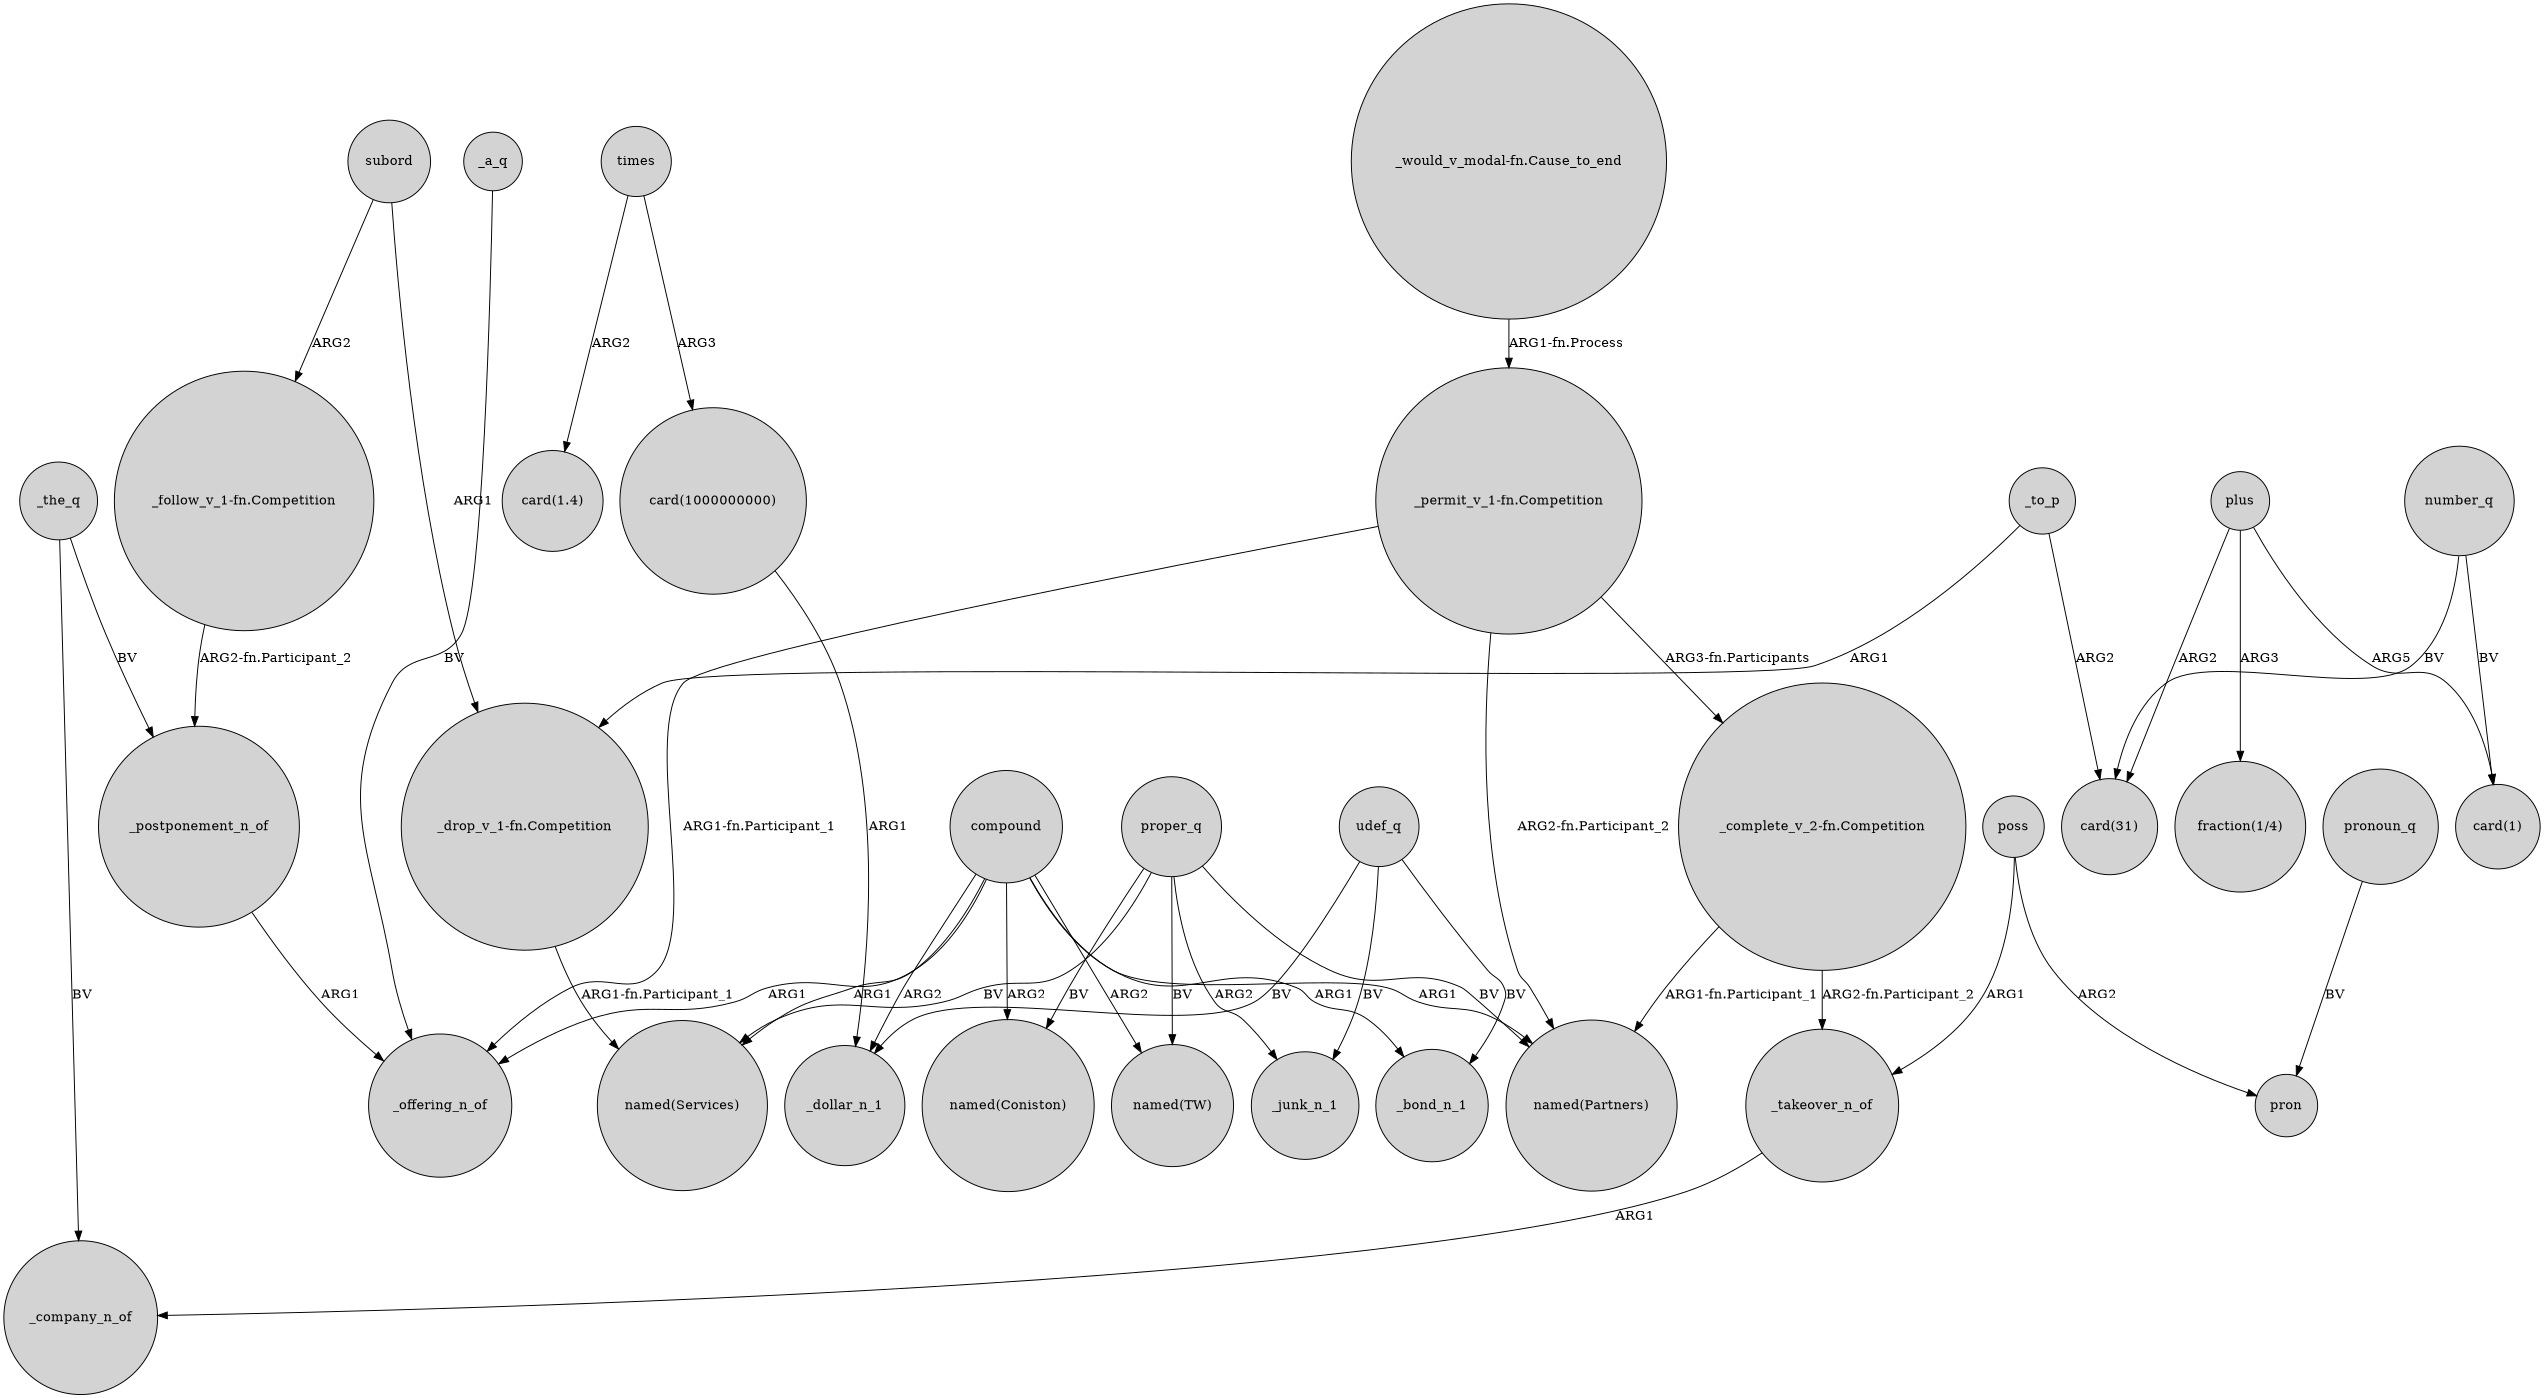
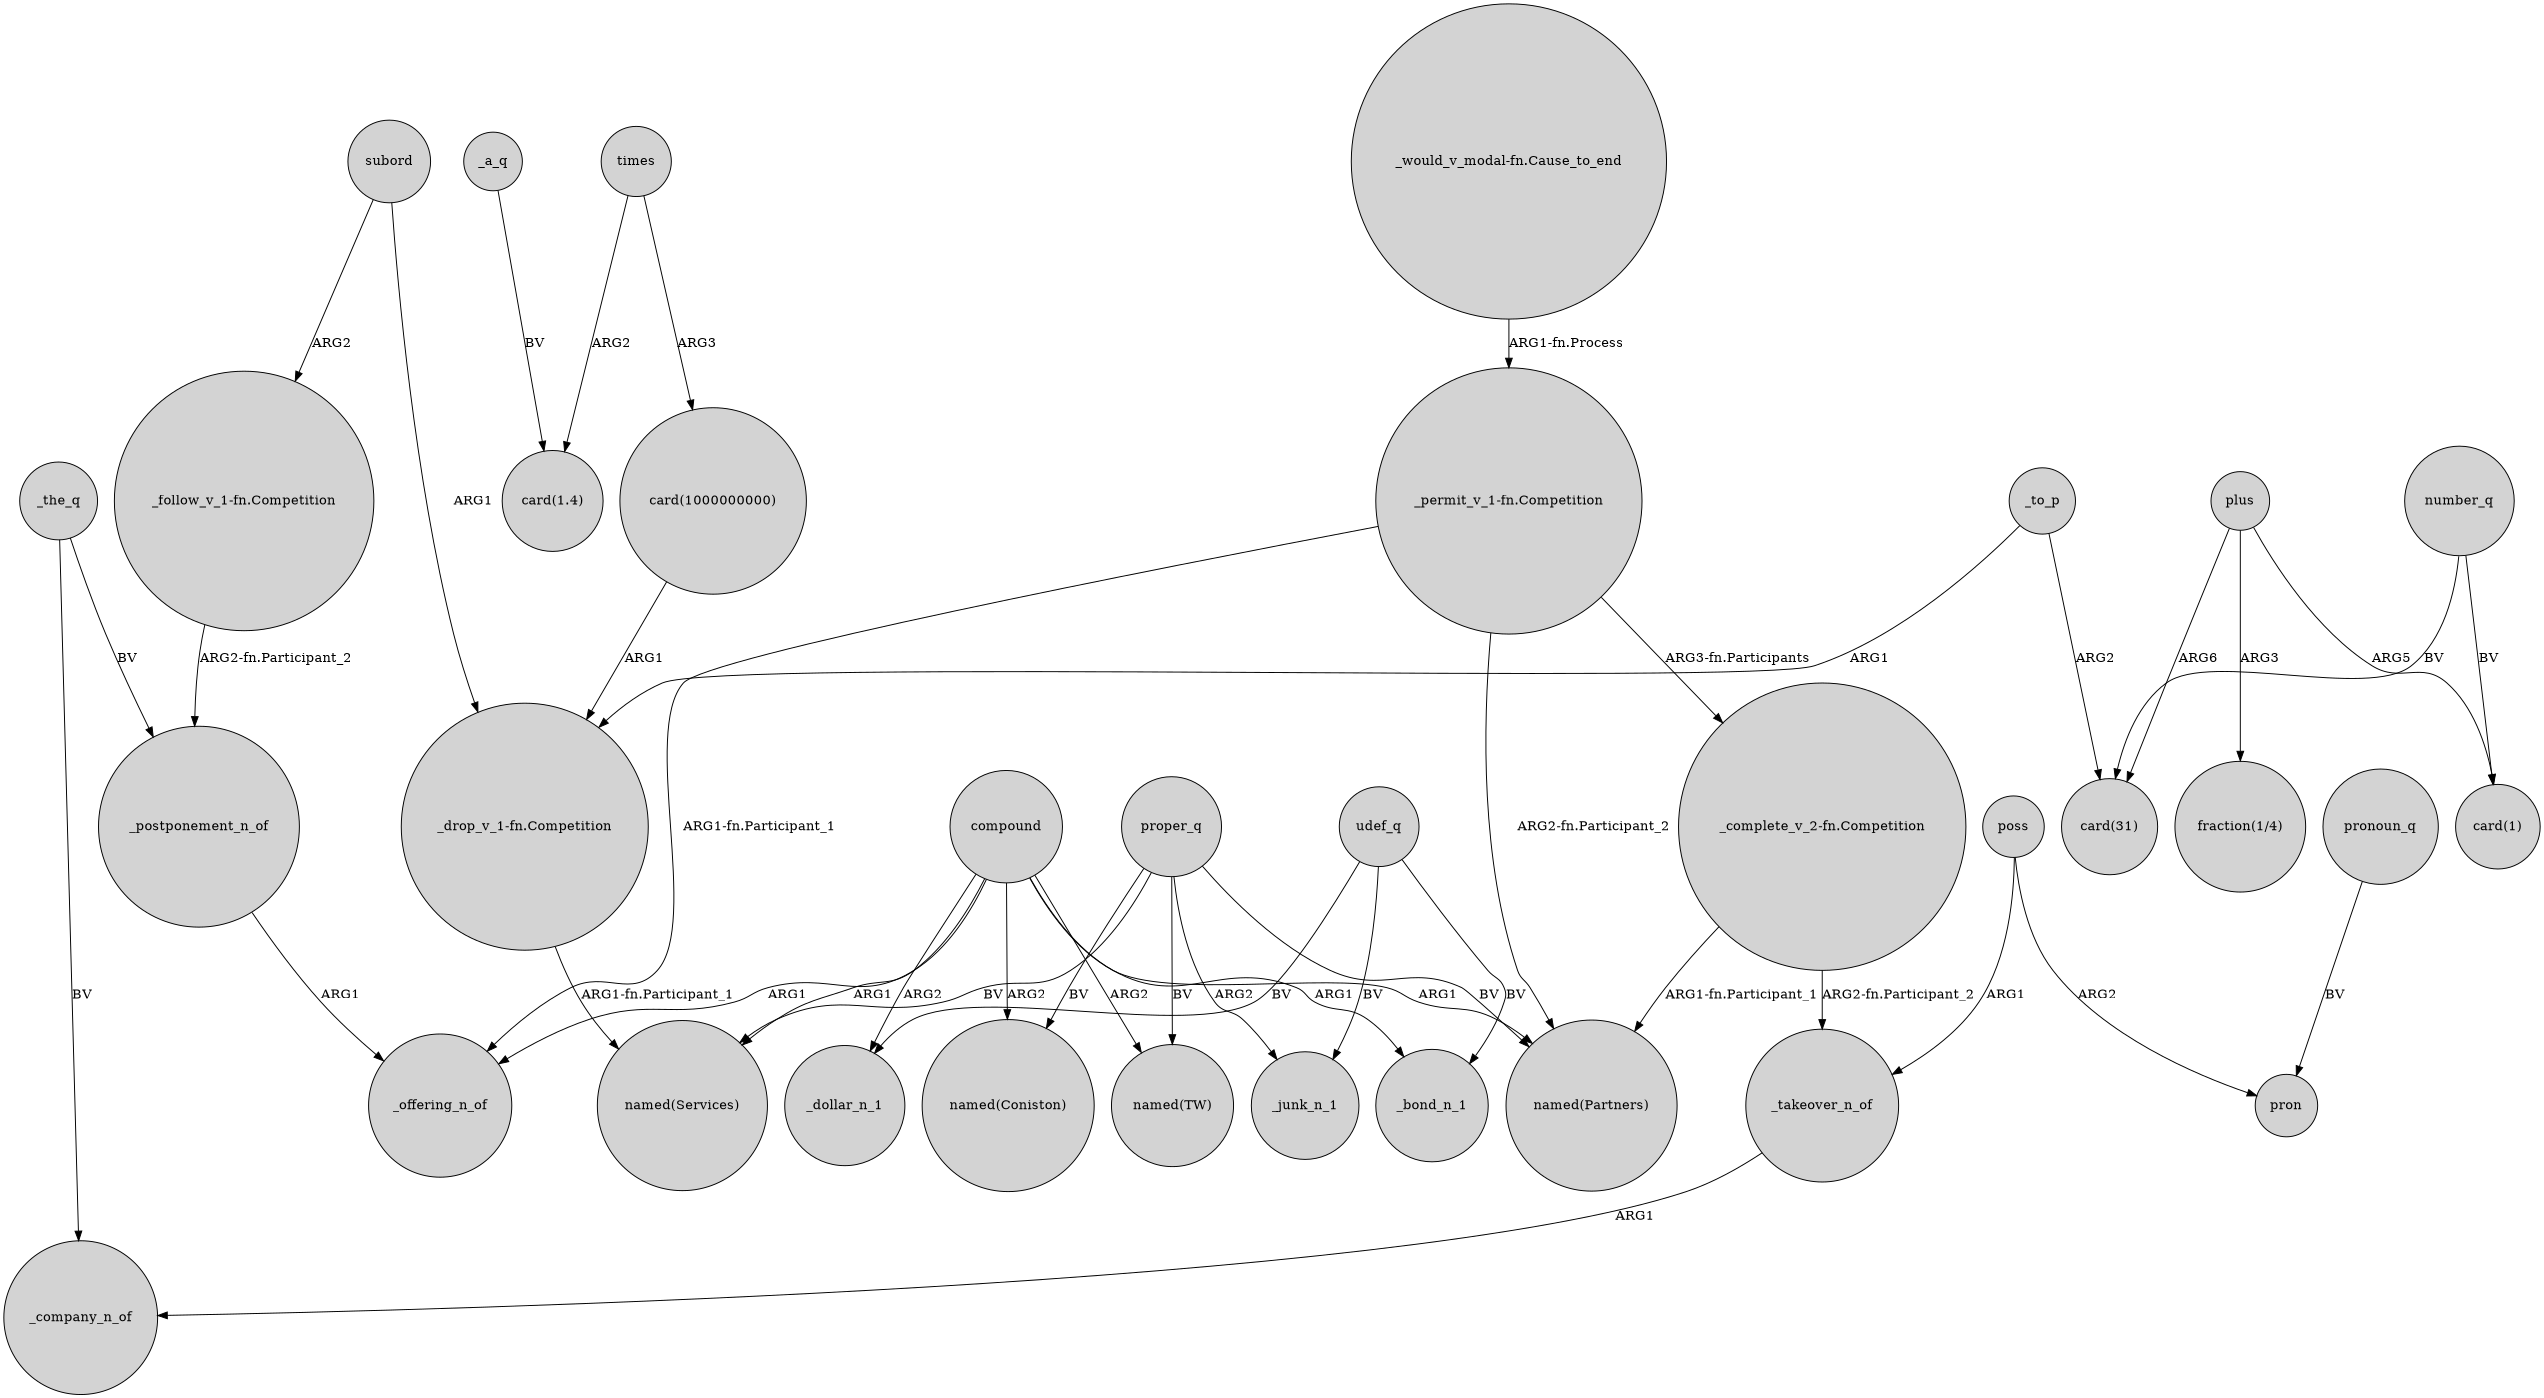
  digraph {
    node [shape=circle style=filled]
    _a_q
    _offering_n_of
    "card(1000000000)"
    _dollar_n_1
    proper_q
    "named(TW)"
    "named(Coniston)"
    "named(Partners)"
    "named(Services)"
    _junk_n_1
    _takeover_n_of
    _company_n_of
    _to_p
    "_drop_v_1-fn.Competition"
    "card(31)"
    udef_q
    _bond_n_1
    number_q
    "card(1)"
    _the_q
    _postponement_n_of
    compound
    "_would_v_modal-fn.Cause_to_end"
    "_permit_v_1-fn.Competition"
    "_complete_v_2-fn.Competition"
    plus
    "fraction(1/4)"
    times
    "card(1.4)"
    pronoun_q
    pron
    poss
    "_follow_v_1-fn.Competition"
    subord
-   _a_q -> _offering_n_of [label=BV]
-   "card(1000000000)" -> _dollar_n_1 [label=ARG1]
+   _a_q -> "card(1.4)" [label=BV]
+   "card(1000000000)" -> "_drop_v_1-fn.Competition" [label=ARG1]
    proper_q -> "named(TW)" [label=BV]
    proper_q -> "named(Coniston)" [label=BV]
    proper_q -> "named(Partners)" [label=BV]
    proper_q -> "named(Services)" [label=BV]
    proper_q -> _junk_n_1 [label=ARG2]
    _takeover_n_of -> _company_n_of [label=ARG1]
    _to_p -> "_drop_v_1-fn.Competition" [label=ARG1]
    _to_p -> "card(31)" [label=ARG2]
    "_drop_v_1-fn.Competition" -> "named(Services)" [label="ARG1-fn.Participant_1"]
    udef_q -> _dollar_n_1 [label=BV]
    udef_q -> _junk_n_1 [label=BV]
    udef_q -> _bond_n_1 [label=BV]
    number_q -> "card(31)" [label=BV]
    number_q -> "card(1)" [label=BV]
    _the_q -> _company_n_of [label=BV]
    _the_q -> _postponement_n_of [label=BV]
    _postponement_n_of -> _offering_n_of [label=ARG1]
    compound -> _offering_n_of [label=ARG1]
    compound -> _dollar_n_1 [label=ARG2]
    compound -> "named(TW)" [label=ARG2]
    compound -> "named(Coniston)" [label=ARG2]
    compound -> "named(Partners)" [label=ARG1]
    compound -> "named(Services)" [label=ARG1]
    compound -> _bond_n_1 [label=ARG1]
    "_would_v_modal-fn.Cause_to_end" -> "_permit_v_1-fn.Competition" [label="ARG1-fn.Process"]
    "_permit_v_1-fn.Competition" -> _offering_n_of [label="ARG1-fn.Participant_1"]
    "_permit_v_1-fn.Competition" -> "named(Partners)" [label="ARG2-fn.Participant_2"]
    "_permit_v_1-fn.Competition" -> "_complete_v_2-fn.Competition" [label="ARG3-fn.Participants"]
    "_complete_v_2-fn.Competition" -> "named(Partners)" [label="ARG1-fn.Participant_1"]
    "_complete_v_2-fn.Competition" -> _takeover_n_of [label="ARG2-fn.Participant_2"]
-   plus -> "card(31)" [label=ARG2]
+   plus -> "card(31)" [label=ARG6]
    plus -> "card(1)" [label=ARG5]
    plus -> "fraction(1/4)" [label=ARG3]
    times -> "card(1000000000)" [label=ARG3]
    times -> "card(1.4)" [label=ARG2]
    pronoun_q -> pron [label=BV]
    poss -> _takeover_n_of [label=ARG1]
    poss -> pron [label=ARG2]
    "_follow_v_1-fn.Competition" -> _postponement_n_of [label="ARG2-fn.Participant_2"]
    subord -> "_drop_v_1-fn.Competition" [label=ARG1]
    subord -> "_follow_v_1-fn.Competition" [label=ARG2]
  }
